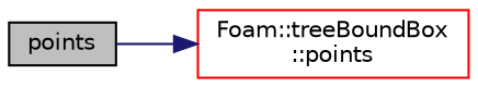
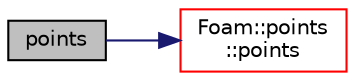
  digraph {
    rankdir=LR
    node [fontname=Helvetica fontsize=10 shape=record]
    n1 [color=black fillcolor=grey75 fontcolor=black height=0.2 label=points style=filled width=0.4]
-   n2 [color=red height=0.2 label="Foam::treeBoundBox\l::points" width=0.4]
+   n2 [color=red height=0.2 label="Foam::points\l::points" width=0.4]
    n1 -> n2 [color=midnightblue fontname=Helvetica fontsize=10 labelfontname=Helvetica labelfontsize=10 style=solid]
  }
